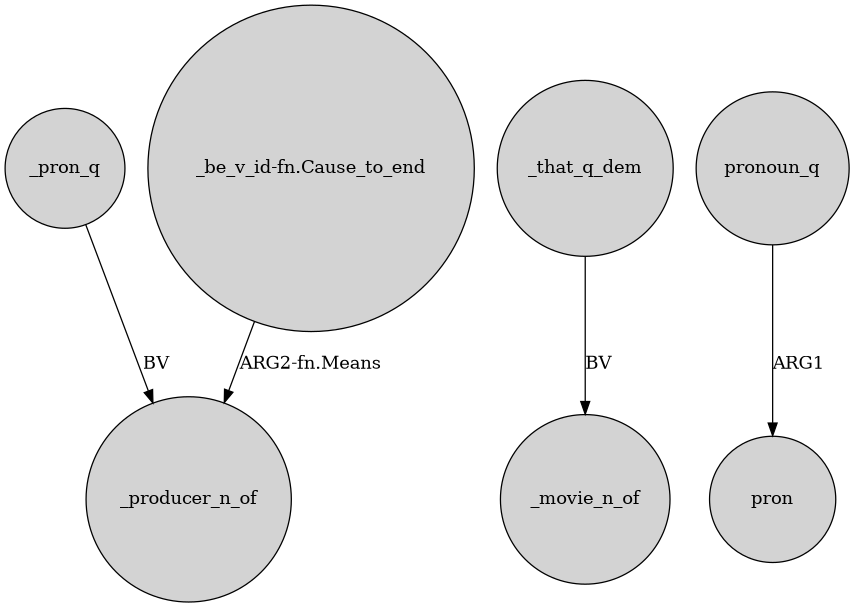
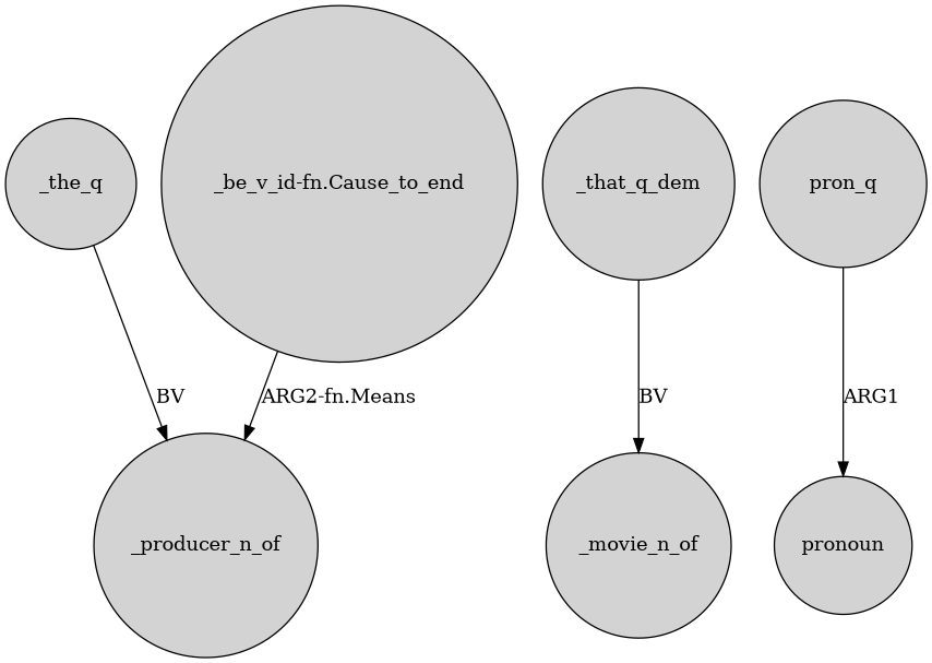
  digraph {
    node [shape=circle style=filled]
-   _the_q [label=_pron_q]
+   _the_q
    _producer_n_of
    _that_q_dem
    _movie_n_of
    "_be_v_id-fn.Cause_to_end"
-   pronoun_q
-   pron
+   pronoun_q [label=pron_q]
+   pron [label=pronoun]
    _the_q -> _producer_n_of [label=BV]
    _that_q_dem -> _movie_n_of [label=BV]
    "_be_v_id-fn.Cause_to_end" -> _producer_n_of [label="ARG2-fn.Means"]
    pronoun_q -> pron [label=ARG1]
  }
